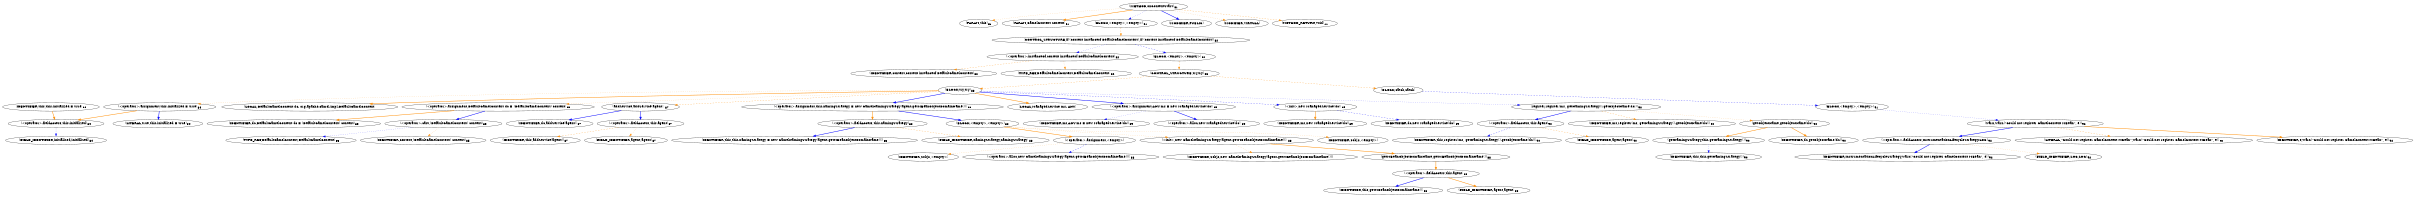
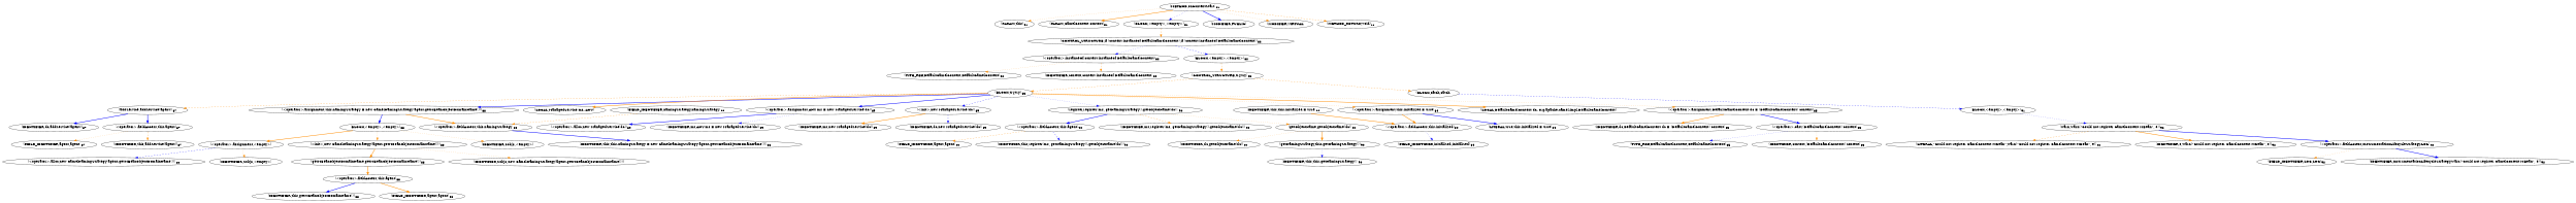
  digraph {
    edge [color=darkorange style=bold]
    n1 [label=<(METHOD,onContextStart)<SUB>81</SUB>>]
    n2 [label=<(PARAM,this)<SUB>81</SUB>>]
    n3 [label=<(PARAM,CamelContext context)<SUB>81</SUB>>]
    n4 [label=<(BLOCK,&lt;empty&gt;,&lt;empty&gt;)<SUB>81</SUB>>]
    n5 [label=<(MODIFIER,PUBLIC)>]
    n6 [label=<(MODIFIER,VIRTUAL)>]
    n7 [label=<(METHOD_RETURN,void)<SUB>11</SUB>>]
    n8 [label=<(CONTROL_STRUCTURE,if (context instanceof DefaultCamelContext),if (context instanceof DefaultCamelContext))<SUB>82</SUB>>]
    n9 [label=<(&lt;operator&gt;.instanceOf,context instanceof DefaultCamelContext)<SUB>82</SUB>>]
    n10 [label=<(BLOCK,&lt;empty&gt;,&lt;empty&gt;)<SUB>82</SUB>>]
    n11 [label=<(IDENTIFIER,context,context instanceof DefaultCamelContext)<SUB>82</SUB>>]
    n12 [label=<(TYPE_REF,DefaultCamelContext,DefaultCamelContext)<SUB>82</SUB>>]
    n13 [label=<(CONTROL_STRUCTURE,try,try)<SUB>83</SUB>>]
    n14 [label=<(BLOCK,try,try)<SUB>83</SUB>>]
    n15 [label=<(BLOCK,catch,catch)>]
    n16 [label=<(&lt;operator&gt;.assignment,this.initialized = true)<SUB>84</SUB>>]
    n17 [label=<(LOCAL,DefaultCamelContext dc: org.apache.camel.impl.DefaultCamelContext)>]
    n18 [label=<(&lt;operator&gt;.assignment,DefaultCamelContext dc = (DefaultCamelContext) context)<SUB>85</SUB>>]
    n19 [label=<(addService,addService(agent))<SUB>87</SUB>>]
    n20 [label=<(&lt;operator&gt;.assignment,this.namingStrategy = new CamelNamingStrategy(agent.getMBeanObjectDomainName()))<SUB>88</SUB>>]
    n21 [label=<(LOCAL,ManagedService ms: ANY)>]
    n22 [label=<(&lt;operator&gt;.assignment,ANY ms = new ManagedService(dc))<SUB>89</SUB>>]
    n23 [label=<(&lt;init&gt;,new ManagedService(dc))<SUB>89</SUB>>]
    n24 [label=<(register,register(ms, getNamingStrategy().getObjectName(dc)))<SUB>90</SUB>>]
    n25 [label=<(BLOCK,&lt;empty&gt;,&lt;empty&gt;)<SUB>91</SUB>>]
    n26 [label=<(&lt;operator&gt;.fieldAccess,this.initialized)<SUB>84</SUB>>]
    n27 [label=<(LITERAL,true,this.initialized = true)<SUB>84</SUB>>]
    n28 [label=<(IDENTIFIER,dc,DefaultCamelContext dc = (DefaultCamelContext) context)<SUB>85</SUB>>]
    n29 [label=<(&lt;operator&gt;.cast,(DefaultCamelContext) context)<SUB>85</SUB>>]
    n30 [label=<(IDENTIFIER,dc,addService(agent))<SUB>87</SUB>>]
    n31 [label=<(&lt;operator&gt;.fieldAccess,this.agent)<SUB>87</SUB>>]
    n32 [label=<(&lt;operator&gt;.fieldAccess,this.namingStrategy)<SUB>88</SUB>>]
    n33 [label=<(BLOCK,&lt;empty&gt;,&lt;empty&gt;)<SUB>88</SUB>>]
    n34 [label=<(IDENTIFIER,ms,ANY ms = new ManagedService(dc))<SUB>89</SUB>>]
    n35 [label=<(&lt;operator&gt;.alloc,new ManagedService(dc))<SUB>89</SUB>>]
    n36 [label=<(IDENTIFIER,ms,new ManagedService(dc))<SUB>89</SUB>>]
    n37 [label=<(IDENTIFIER,dc,new ManagedService(dc))<SUB>89</SUB>>]
    n38 [label=<(&lt;operator&gt;.fieldAccess,this.agent)<SUB>90</SUB>>]
    n39 [label=<(IDENTIFIER,ms,register(ms, getNamingStrategy().getObjectName(dc)))<SUB>90</SUB>>]
    n40 [label=<(getObjectName,getObjectName(dc))<SUB>90</SUB>>]
    n41 [label=<(FIELD_IDENTIFIER,initialized,initialized)<SUB>84</SUB>>]
    n42 [label=<(IDENTIFIER,this,this.initialized = true)<SUB>84</SUB>>]
    n43 [label=<(TYPE_REF,DefaultCamelContext,DefaultCamelContext)<SUB>85</SUB>>]
    n44 [label=<(IDENTIFIER,context,(DefaultCamelContext) context)<SUB>85</SUB>>]
    n45 [label=<(IDENTIFIER,this,addService(agent))<SUB>87</SUB>>]
    n46 [label=<(FIELD_IDENTIFIER,agent,agent)<SUB>87</SUB>>]
    n47 [label=<(IDENTIFIER,this,this.namingStrategy = new CamelNamingStrategy(agent.getMBeanObjectDomainName()))<SUB>88</SUB>>]
    n48 [label=<(FIELD_IDENTIFIER,namingStrategy,namingStrategy)<SUB>88</SUB>>]
    n49 [label=<(&lt;operator&gt;.assignment,&lt;empty&gt;)>]
    n50 [label=<(&lt;init&gt;,new CamelNamingStrategy(agent.getMBeanObjectDomainName()))<SUB>88</SUB>>]
    n51 [label=<(IDENTIFIER,$obj2,&lt;empty&gt;)>]
    n52 [label=<(IDENTIFIER,$obj2,&lt;empty&gt;)>]
    n53 [label=<(&lt;operator&gt;.alloc,new CamelNamingStrategy(agent.getMBeanObjectDomainName()))<SUB>88</SUB>>]
    n54 [label=<(IDENTIFIER,$obj2,new CamelNamingStrategy(agent.getMBeanObjectDomainName()))>]
    n55 [label=<(getMBeanObjectDomainName,getMBeanObjectDomainName())<SUB>88</SUB>>]
    n56 [label=<(&lt;operator&gt;.fieldAccess,this.agent)<SUB>88</SUB>>]
    n57 [label=<(IDENTIFIER,this,getMBeanObjectDomainName())<SUB>88</SUB>>]
    n58 [label=<(FIELD_IDENTIFIER,agent,agent)<SUB>88</SUB>>]
    n59 [label=<(IDENTIFIER,this,register(ms, getNamingStrategy().getObjectName(dc)))<SUB>90</SUB>>]
    n60 [label=<(FIELD_IDENTIFIER,agent,agent)<SUB>90</SUB>>]
    n61 [label=<(getNamingStrategy,this.getNamingStrategy())<SUB>90</SUB>>]
    n62 [label=<(IDENTIFIER,dc,getObjectName(dc))<SUB>90</SUB>>]
    n63 [label=<(IDENTIFIER,this,this.getNamingStrategy())<SUB>90</SUB>>]
    n64 [label=<(warn,warn(&quot;Could not register CamelContext MBean&quot;, e))<SUB>92</SUB>>]
    n65 [label=<(&lt;operator&gt;.fieldAccess,InstrumentationLifecycleStrategy.LOG)<SUB>92</SUB>>]
    n66 [label=<(LITERAL,&quot;Could not register CamelContext MBean&quot;,warn(&quot;Could not register CamelContext MBean&quot;, e))<SUB>92</SUB>>]
    n67 [label=<(IDENTIFIER,e,warn(&quot;Could not register CamelContext MBean&quot;, e))<SUB>92</SUB>>]
    n68 [label=<(IDENTIFIER,InstrumentationLifecycleStrategy,warn(&quot;Could not register CamelContext MBean&quot;, e))<SUB>92</SUB>>]
    n69 [label=<(FIELD_IDENTIFIER,LOG,LOG)<SUB>92</SUB>>]
    n1 -> n2 [style=dotted]
    n1 -> n3
    n1 -> n4 [color=blue style=dotted]
    n1 -> n5 [color=blue]
    n1 -> n6 [style=dotted]
    n1 -> n7 [style=dashed]
    n4 -> n8 [style=dashed]
    n8 -> n9 [color=blue style=dotted]
    n8 -> n10 [color=blue style=dashed]
    n9 -> n11 [style=dashed]
    n9 -> n12 [style=dotted]
    n10 -> n13 [style=dashed]
    n13 -> n14 [style=dashed]
    n13 -> n15 [style=dashed]
    n14 -> n16 [style=dotted]
    n14 -> n17
    n14 -> n18 [style=dotted]
    n14 -> n19 [style=dashed]
    n14 -> n20 [color=blue]
    n14 -> n21
    n14 -> n22 [color=blue]
    n14 -> n23 [color=blue style=dashed]
    n14 -> n24 [color=blue style=dotted]
    n15 -> n25 [color=blue style=dashed]
    n16 -> n26
    n16 -> n27 [color=blue]
    n18 -> n28
    n18 -> n29 [color=blue]
    n19 -> n30 [color=blue]
    n19 -> n31 [color=blue]
    n20 -> n32
    n20 -> n33 [color=blue]
    n22 -> n34 [color=blue style=dotted]
    n22 -> n35 [color=blue]
    n23 -> n36
    n23 -> n37 [color=blue style=dashed]
    n24 -> n38 [color=blue]
    n24 -> n39 [style=dashed]
    n24 -> n40 [style=dotted]
    n25 -> n64 [color=blue style=dotted]
    n26 -> n41 [color=blue style=dotted]
    n29 -> n43 [color=blue style=dotted]
    n29 -> n44 [style=dotted]
    n31 -> n45 [style=dashed]
    n31 -> n46 [style=dotted]
    n32 -> n47 [color=blue]
-   n32 -> n48 [style=dashed]
+   n48 -> n32 [style=dashed]
    n33 -> n49
    n33 -> n50 [style=dotted]
    n33 -> n51 [style=dotted]
    n38 -> n59 [color=blue style=dashed]
    n38 -> n60 [style=dashed]
    n40 -> n61
-   n40 -> n62
+   n40 -> n62 [style=dotted]
    n42 -> n26
    n49 -> n52 [style=dotted]
    n49 -> n53 [color=blue style=dashed]
    n50 -> n54 [style=dotted]
    n50 -> n55
    n55 -> n56
    n56 -> n57 [color=blue]
    n56 -> n58
    n61 -> n63 [color=blue style=dotted]
    n64 -> n65 [color=blue]
    n64 -> n66 [style=dashed]
    n64 -> n67
    n65 -> n68 [color=blue]
    n65 -> n69 [style=dotted]
  }
